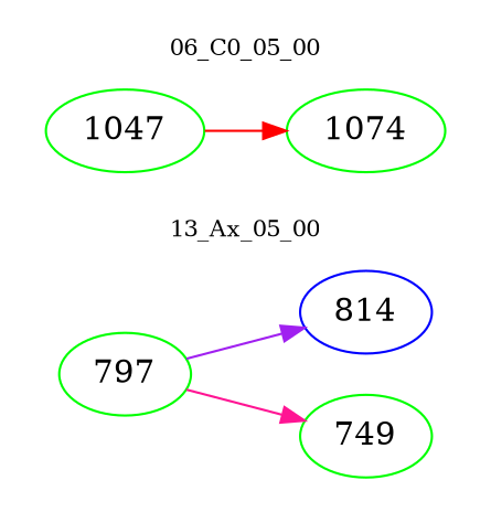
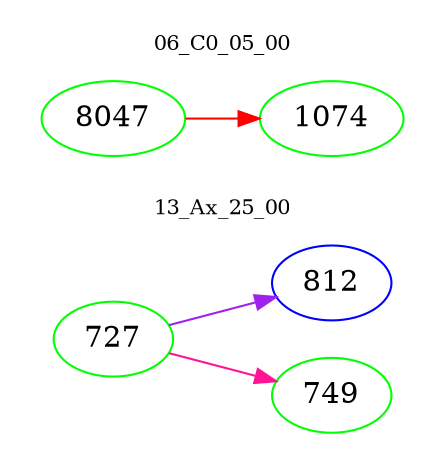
  digraph {
    rankdir=LR
    node [color=green]
-   n1 [label=797]
+   n1 [label=727]
    n2 [label=749]
-   n3 [color=blue label=814]
-   n4 [label=1047]
+   n3 [color=blue label=812]
+   n4 [label=8047]
    n5 [label=1074]
    subgraph cluster_1 {
      color=white
      fontsize=10
-     label="13_Ax_05_00"
+     label="13_Ax_25_00"
      n1
      n2
      n3
    }
    subgraph cluster_2 {
      color=white
      fontsize=10
      label="06_C0_05_00"
      n4
      n5
    }
    n1 -> n2 [color=deeppink]
    n1 -> n3 [color=purple]
    n4 -> n5 [color=red]
  }
